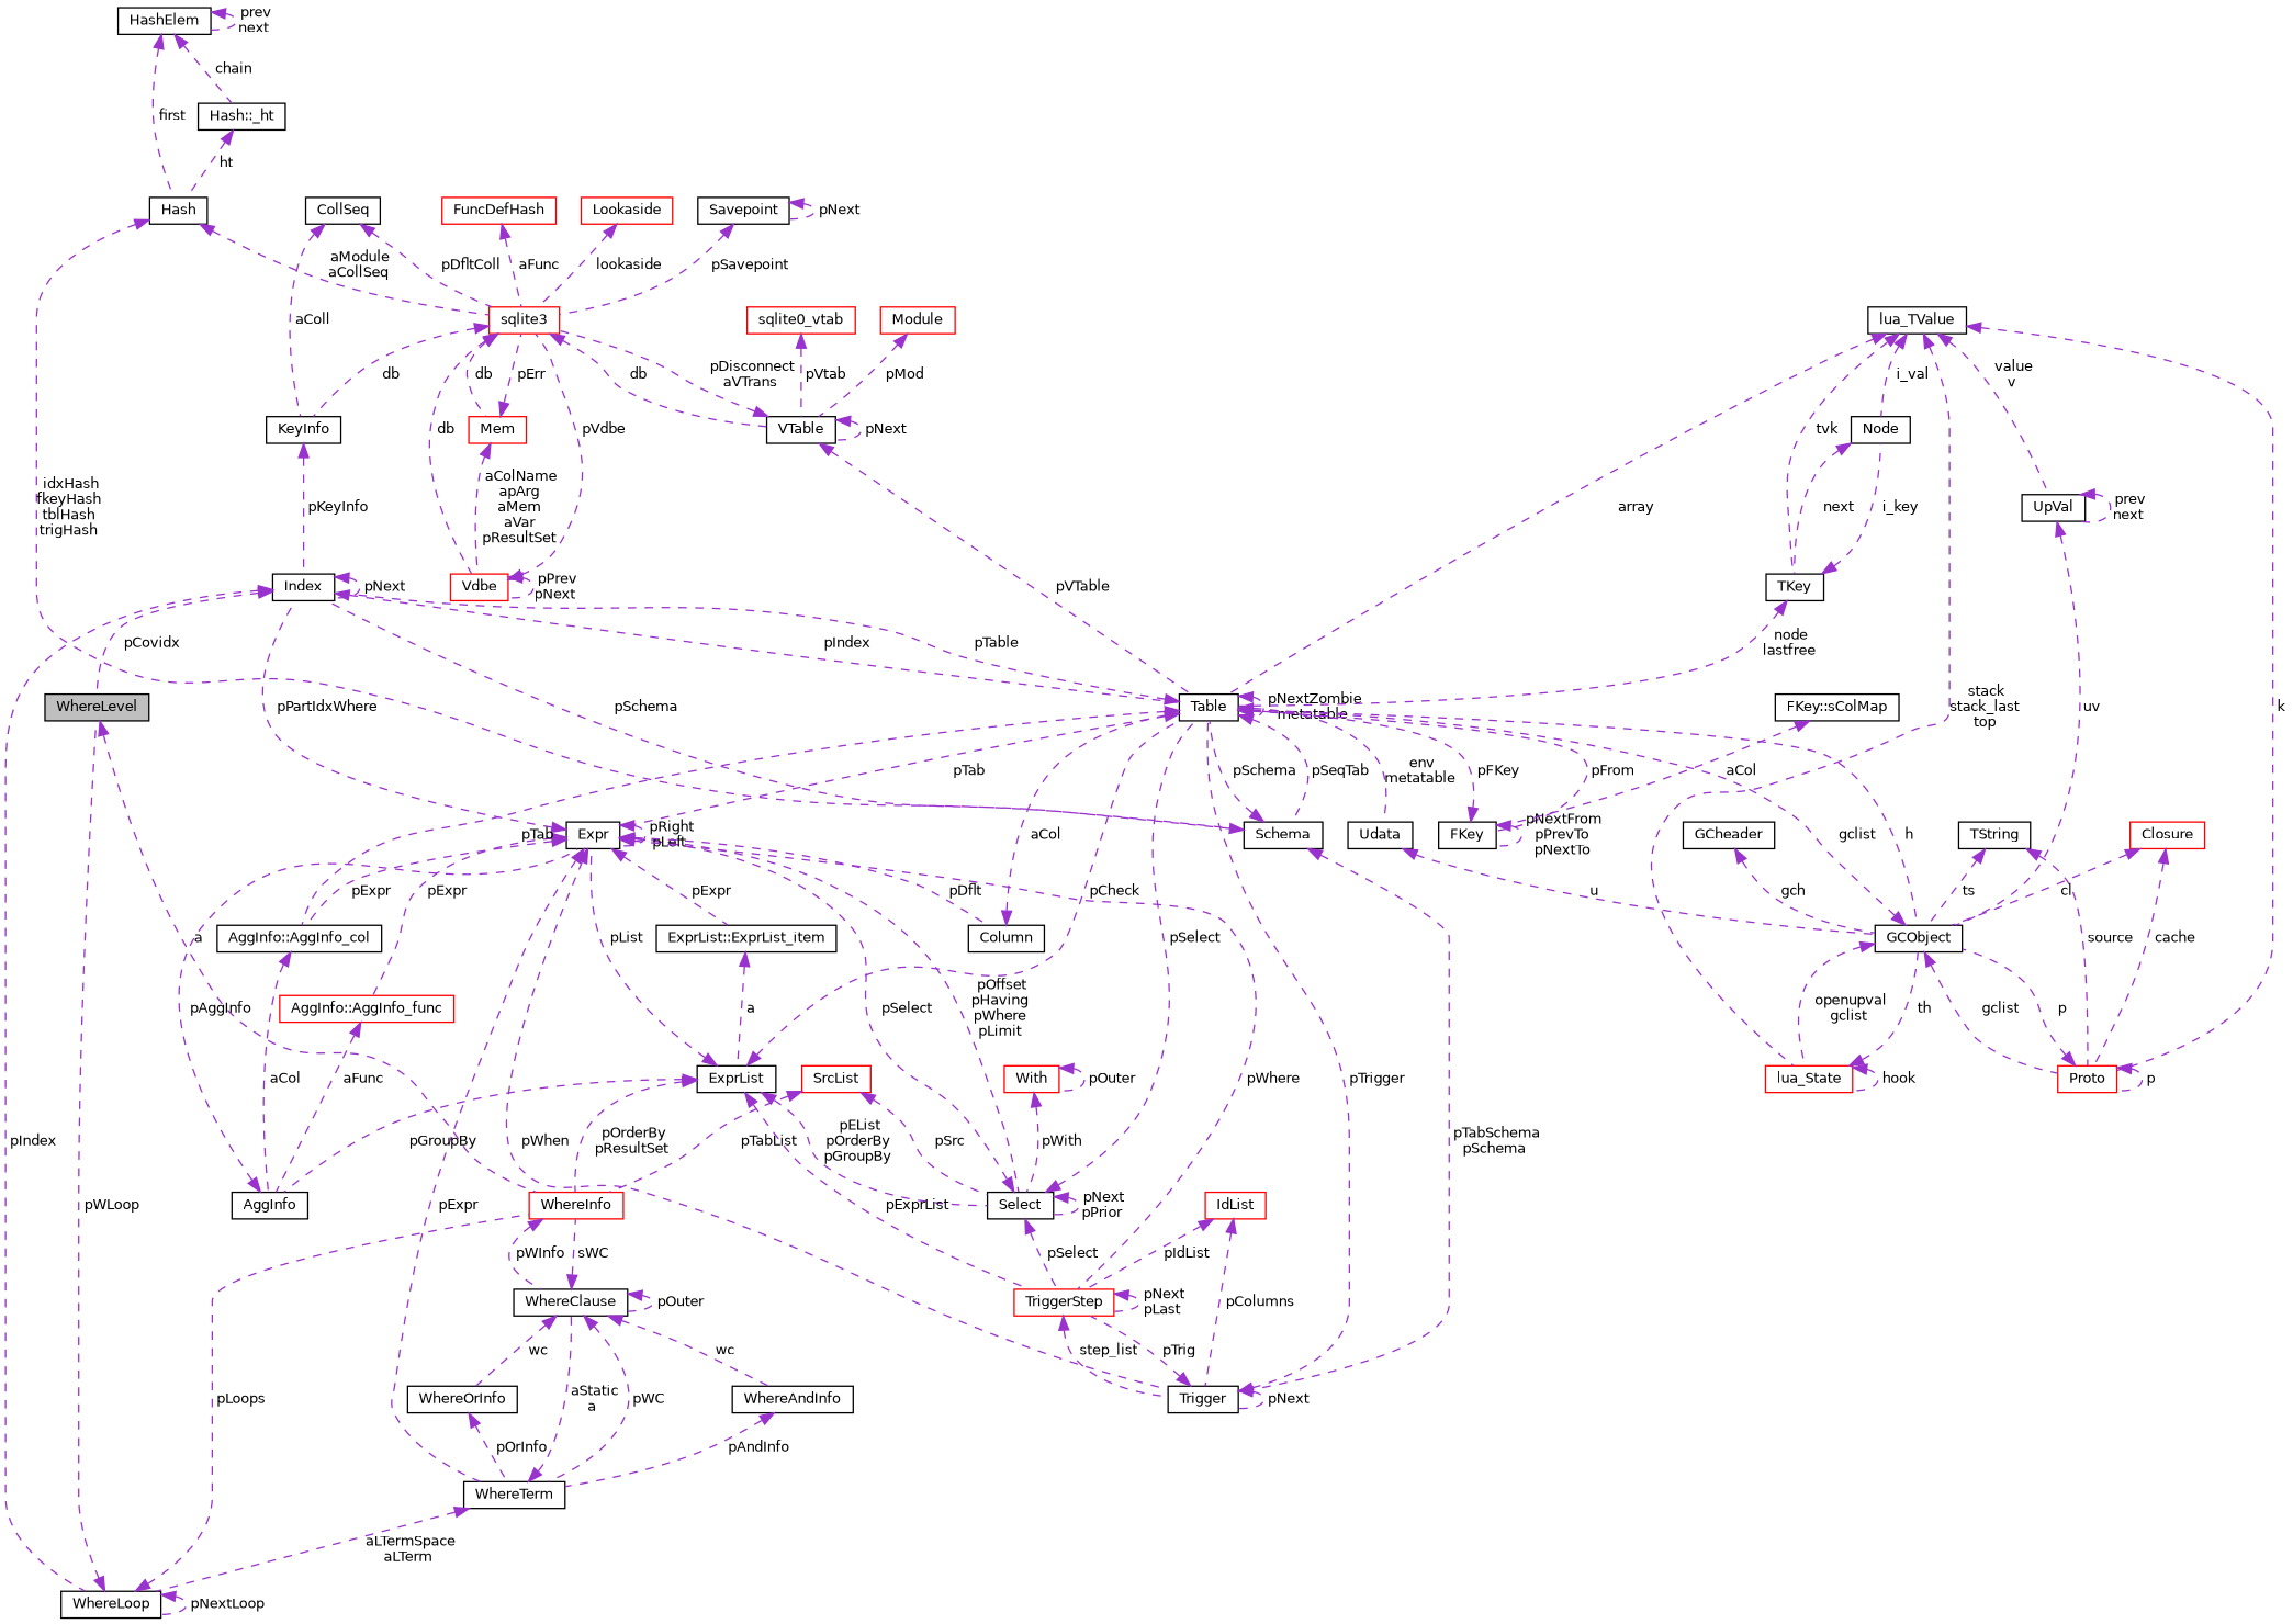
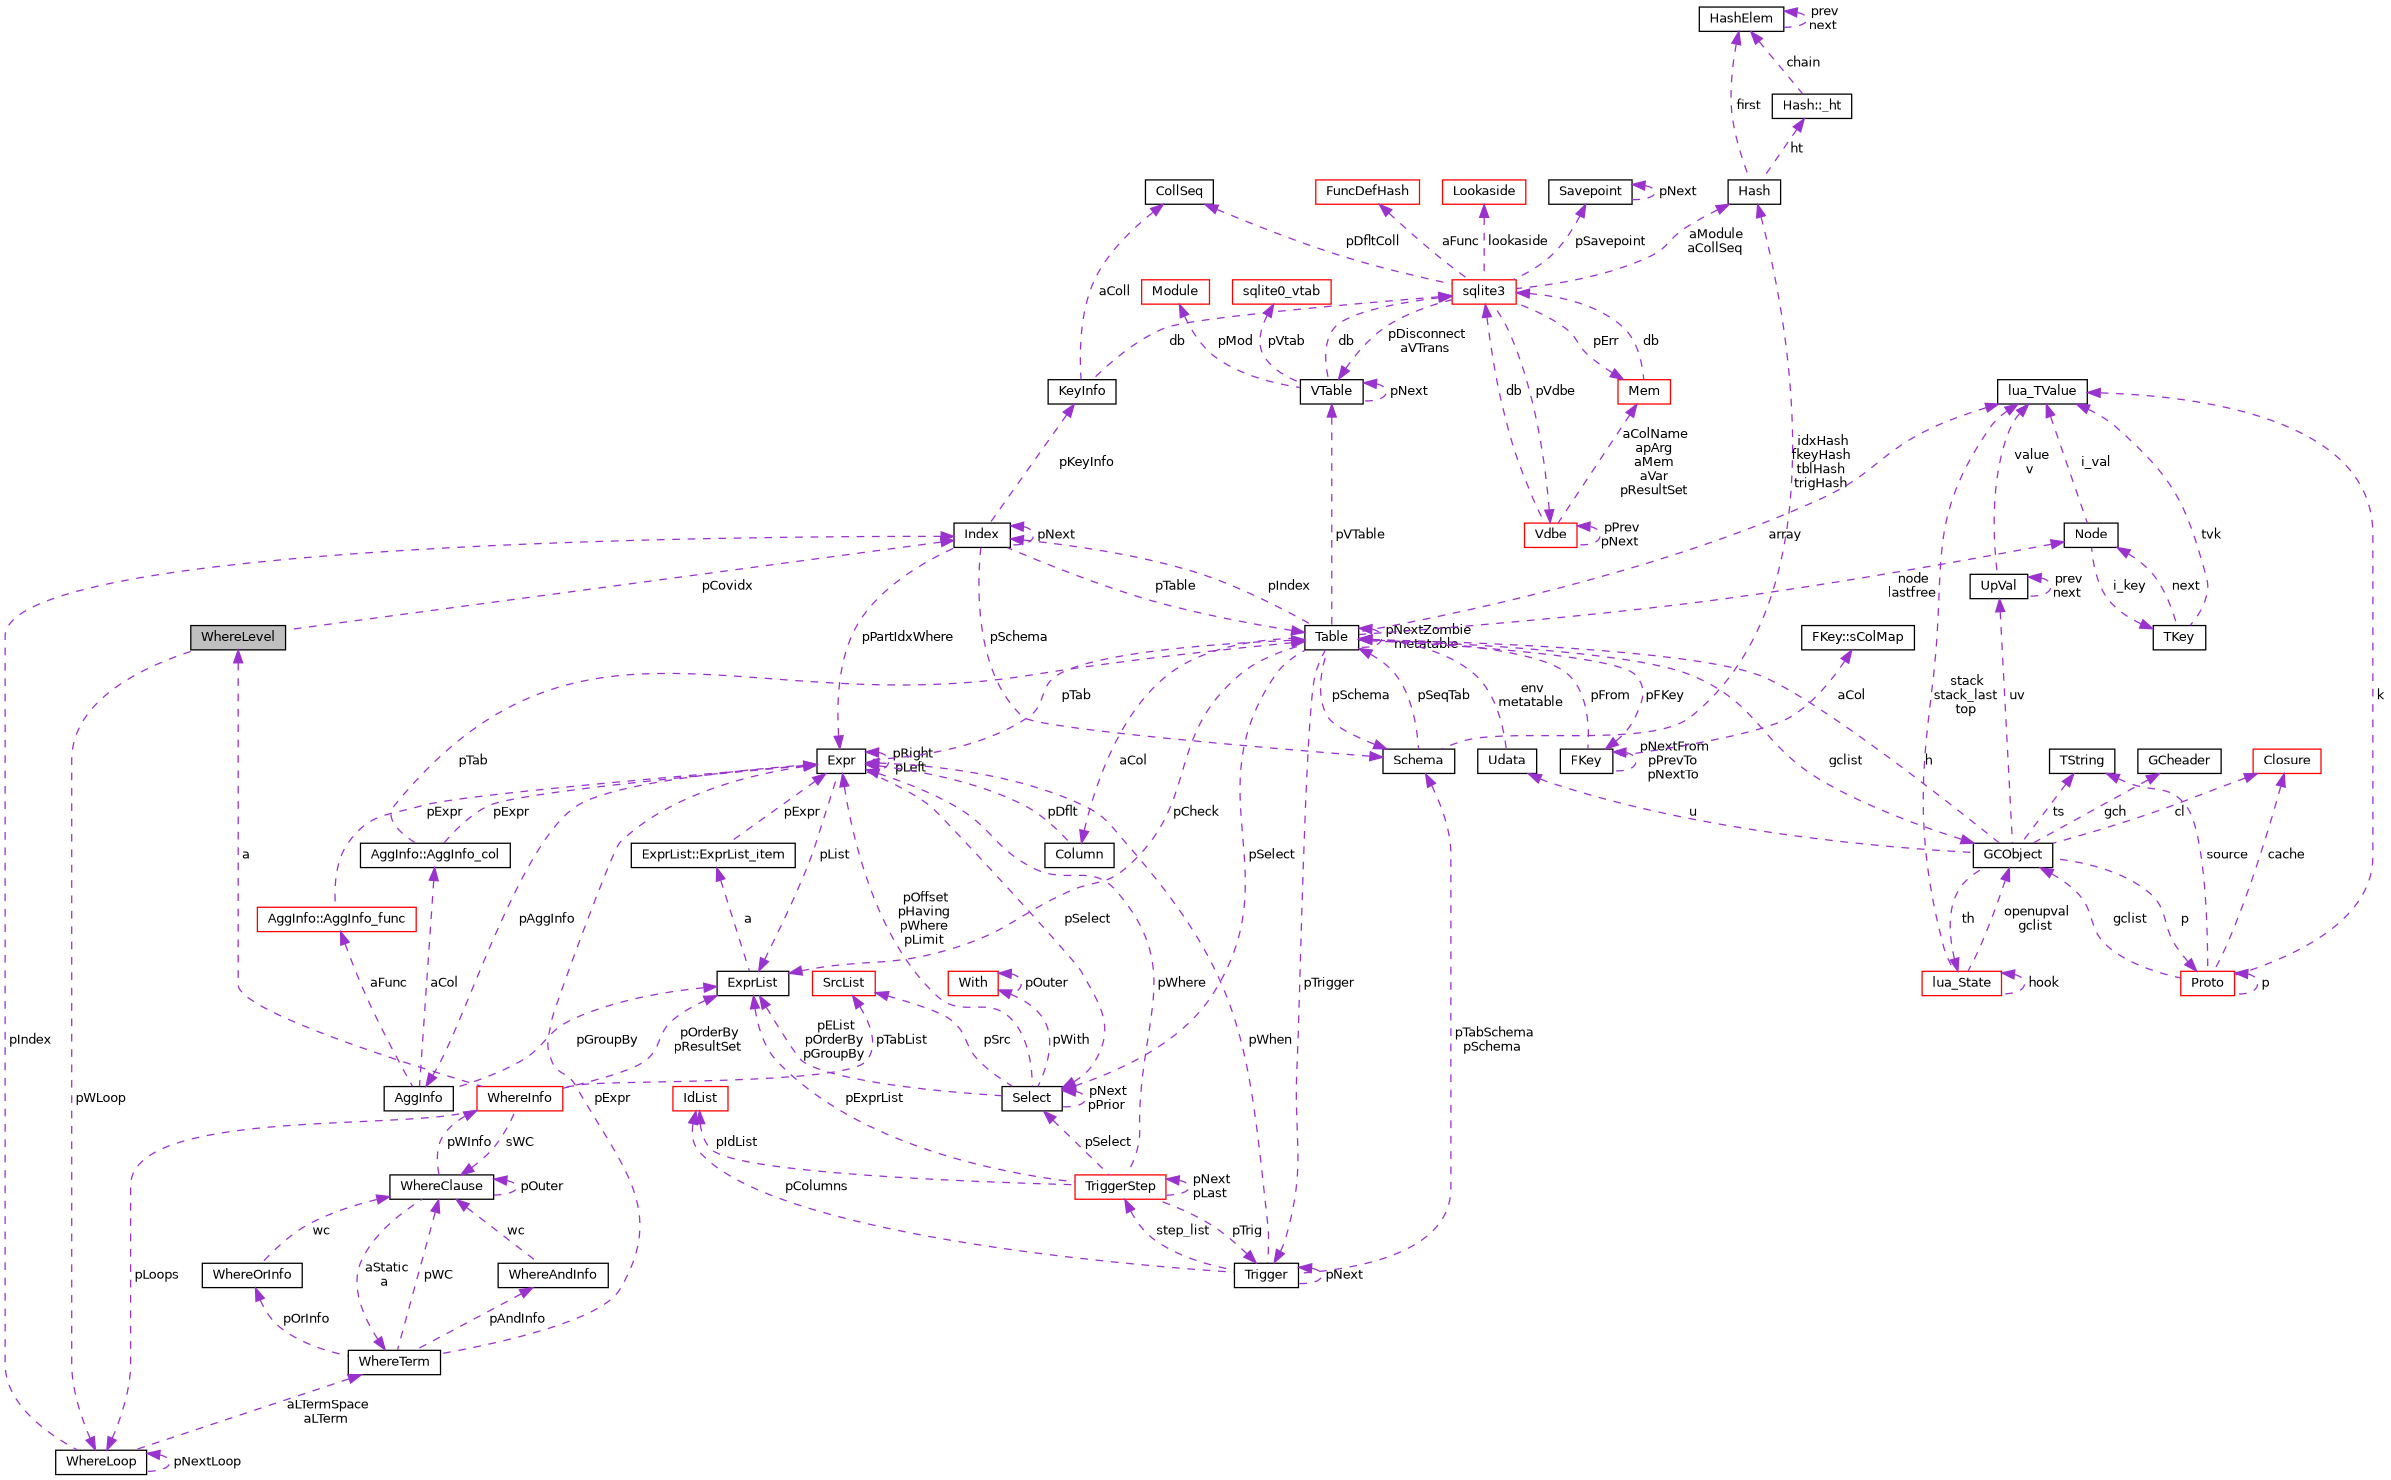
  digraph {
    node [color=black fillcolor=white fontname=Helvetica fontsize=10 shape=record style=filled]
    edge [color=darkorchid3 dir=back fontname=Helvetica fontsize=10 labelfontname=Helvetica labelfontsize=10 style=dashed]
    n1 [fillcolor=grey75 fontcolor=black height=0.2 label=WhereLevel width=0.4]
    n2 [color=red height=0.2 label=WhereInfo width=0.4]
    n3 [height=0.2 label=WhereClause width=0.4]
    n4 [height=0.2 label=WhereLoop width=0.4]
    n5 [height=0.2 label=WhereTerm width=0.4]
    n6 [height=0.2 label=WhereAndInfo width=0.4]
    n7 [height=0.2 label=WhereOrInfo width=0.4]
    n8 [color=red height=0.2 label=SrcList width=0.4]
    n9 [height=0.2 label=Select width=0.4]
    n10 [height=0.2 label=Expr width=0.4]
    n11 [height=0.2 label=Table width=0.4]
    n12 [color=red height=0.2 label=TriggerStep width=0.4]
    n13 [height=0.2 label=ExprList width=0.4]
    n14 [height=0.2 label=AggInfo width=0.4]
    n15 [height=0.2 label="ExprList::ExprList_item" width=0.4]
    n16 [height=0.2 label="AggInfo::AggInfo_col" width=0.4]
    n17 [height=0.2 label=Column width=0.4]
    n18 [height=0.2 label=Trigger width=0.4]
    n19 [height=0.2 label=Index width=0.4]
    n20 [color=red height=0.2 label="AggInfo::AggInfo_func" width=0.4]
    n21 [height=0.2 label=Schema width=0.4]
    n22 [height=0.2 label=FKey width=0.4]
    n23 [height=0.2 label=GCObject width=0.4]
    n24 [height=0.2 label=Udata width=0.4]
    n25 [color=red height=0.2 label=Proto width=0.4]
    n26 [color=red height=0.2 label=lua_State width=0.4]
    n27 [height=0.2 label="Node" width=0.4]
    n28 [height=0.2 label=TKey width=0.4]
    n29 [height=0.2 label=lua_TValue width=0.4]
    n30 [height=0.2 label=UpVal width=0.4]
    n31 [height=0.2 label=Hash width=0.4]
    n32 [color=red height=0.2 label=sqlite3 width=0.4]
    n33 [height=0.2 label=VTable width=0.4]
    n34 [color=red height=0.2 label=Mem width=0.4]
    n35 [color=red height=0.2 label=Vdbe width=0.4]
    n36 [height=0.2 label=KeyInfo width=0.4]
    n37 [height=0.2 label="Hash::_ht" width=0.4]
    n38 [height=0.2 label=HashElem width=0.4]
    n39 [height=0.2 label="FKey::sColMap" width=0.4]
    n40 [color=red height=0.2 label=IdList width=0.4]
    n41 [color=red height=0.2 label=With width=0.4]
    n42 [height=0.2 label=Savepoint width=0.4]
    n43 [color=red height=0.2 label=FuncDefHash width=0.4]
    n44 [color=red height=0.2 label=Lookaside width=0.4]
    n45 [height=0.2 label=CollSeq width=0.4]
    n46 [color=red height=0.2 label=Module width=0.4]
    n47 [color=red height=0.2 label=sqlite0_vtab width=0.4]
    n48 [height=0.2 label=TString width=0.4]
    n49 [color=red height=0.2 label=Closure width=0.4]
    n50 [height=0.2 label=GCheader width=0.4]
    n1 -> n2 [label=" a"]
    n2 -> n3 [label=" pWInfo"]
    n3 -> n2 [label=" sWC"]
    n3 -> n3 [label=" pOuter"]
    n3 -> n5 [label=" pWC"]
    n3 -> n6 [label=" wc"]
    n3 -> n7 [label=" wc"]
    n4 -> n1 [label=" pWLoop"]
    n4 -> n2 [label=" pLoops"]
    n4 -> n4 [label=" pNextLoop"]
    n5 -> n3 [label=" aStatic\na"]
    n5 -> n4 [label=" aLTermSpace\naLTerm"]
    n6 -> n5 [label=" pAndInfo"]
    n7 -> n5 [label=" pOrInfo"]
    n8 -> n2 [label=" pTabList"]
    n8 -> n9 [label=" pSrc"]
    n9 -> n9 [label=" pNext\npPrior"]
    n9 -> n10 [label=" pSelect"]
    n9 -> n11 [label=" pSelect"]
    n9 -> n12 [label=" pSelect"]
    n10 -> n5 [label=" pExpr"]
    n10 -> n9 [label=" pOffset\npHaving\npWhere\npLimit"]
    n10 -> n10 [label=" pRight\npLeft"]
    n10 -> n12 [label=" pWhere"]
    n10 -> n15 [label=" pExpr"]
    n10 -> n16 [label=" pExpr"]
    n10 -> n17 [label=" pDflt"]
    n10 -> n18 [label=" pWhen"]
    n10 -> n19 [label=" pPartIdxWhere"]
    n10 -> n20 [label=" pExpr"]
    n11 -> n10 [label=" pTab"]
    n11 -> n11 [label=" pNextZombie\nmetatable"]
    n11 -> n16 [label=" pTab"]
    n11 -> n19 [label=" pTable"]
    n11 -> n21 [label=" pSeqTab"]
    n11 -> n22 [label=" pFrom"]
    n11 -> n23 [label=" h"]
    n11 -> n24 [label=" env\nmetatable"]
    n12 -> n12 [label=" pNext\npLast"]
    n12 -> n18 [label=" step_list"]
    n13 -> n2 [label=" pOrderBy\npResultSet"]
    n13 -> n9 [label=" pEList\npOrderBy\npGroupBy"]
    n13 -> n10 [label=" pList"]
    n13 -> n11 [label=" pCheck"]
    n13 -> n12 [label=" pExprList"]
    n13 -> n14 [label=" pGroupBy"]
    n14 -> n10 [label=" pAggInfo"]
    n15 -> n13 [label=" a"]
    n16 -> n14 [label=" aCol"]
    n17 -> n11 [label=" aCol"]
    n18 -> n11 [label=" pTrigger"]
    n18 -> n12 [label=" pTrig"]
    n18 -> n18 [label=" pNext"]
    n19 -> n1 [label=" pCovidx"]
    n19 -> n4 [label=" pIndex"]
    n19 -> n11 [label=" pIndex"]
    n19 -> n19 [label=" pNext"]
    n20 -> n14 [label=" aFunc"]
    n21 -> n11 [label=" pSchema"]
    n21 -> n18 [label=" pTabSchema\npSchema"]
    n21 -> n19 [label=" pSchema"]
    n22 -> n11 [label=" pFKey"]
    n22 -> n22 [label=" pNextFrom\npPrevTo\npNextTo"]
    n23 -> n11 [label=" gclist"]
    n23 -> n25 [label=" gclist"]
    n23 -> n26 [label=" openupval\ngclist"]
    n24 -> n23 [label=" u"]
    n25 -> n23 [label=" p"]
    n25 -> n25 [label=" p"]
    n26 -> n23 [label=" th"]
    n26 -> n26 [label=" hook"]
-   n28 -> n11 [label=" node\nlastfree"]
+   n27 -> n11 [label=" node\nlastfree"]
    n27 -> n28 [label=" next"]
    n28 -> n27 [label=" i_key"]
    n29 -> n11 [label=" array"]
    n29 -> n25 [label=" k"]
    n29 -> n26 [label=" stack\nstack_last\ntop"]
    n29 -> n27 [label=" i_val"]
    n29 -> n28 [label=" tvk"]
    n29 -> n30 [label=" value\nv"]
    n30 -> n23 [label=" uv"]
    n30 -> n30 [label=" prev\nnext"]
    n31 -> n21 [label=" idxHash\nfkeyHash\ntblHash\ntrigHash"]
    n31 -> n32 [label=" aModule\naCollSeq"]
    n32 -> n33 [label=" db"]
    n32 -> n34 [label=" db"]
    n32 -> n35 [label=" db"]
    n32 -> n36 [label=" db"]
    n33 -> n11 [label=" pVTable"]
    n33 -> n32 [label=" pDisconnect\naVTrans"]
    n33 -> n33 [label=" pNext"]
    n34 -> n32 [label=" pErr"]
    n34 -> n35 [label=" aColName\napArg\naMem\naVar\npResultSet"]
    n35 -> n32 [label=" pVdbe"]
    n35 -> n35 [label=" pPrev\npNext"]
    n36 -> n19 [label=" pKeyInfo"]
    n37 -> n31 [label=" ht"]
    n38 -> n31 [label=" first"]
    n38 -> n37 [label=" chain"]
    n38 -> n38 [label=" prev\nnext"]
    n39 -> n22 [label=" aCol"]
    n40 -> n12 [label=" pIdList"]
    n40 -> n18 [label=" pColumns"]
    n41 -> n9 [label=" pWith"]
    n41 -> n41 [label=" pOuter"]
    n42 -> n32 [label=" pSavepoint"]
    n42 -> n42 [label=" pNext"]
    n43 -> n32 [label=" aFunc"]
    n44 -> n32 [label=" lookaside"]
    n45 -> n32 [label=" pDfltColl"]
    n45 -> n36 [label=" aColl"]
    n46 -> n33 [label=" pMod"]
    n47 -> n33 [label=" pVtab"]
    n48 -> n23 [label=" ts"]
    n48 -> n25 [label=" source"]
    n49 -> n23 [label=" cl"]
    n49 -> n25 [label=" cache"]
    n50 -> n23 [label=" gch"]
  }
